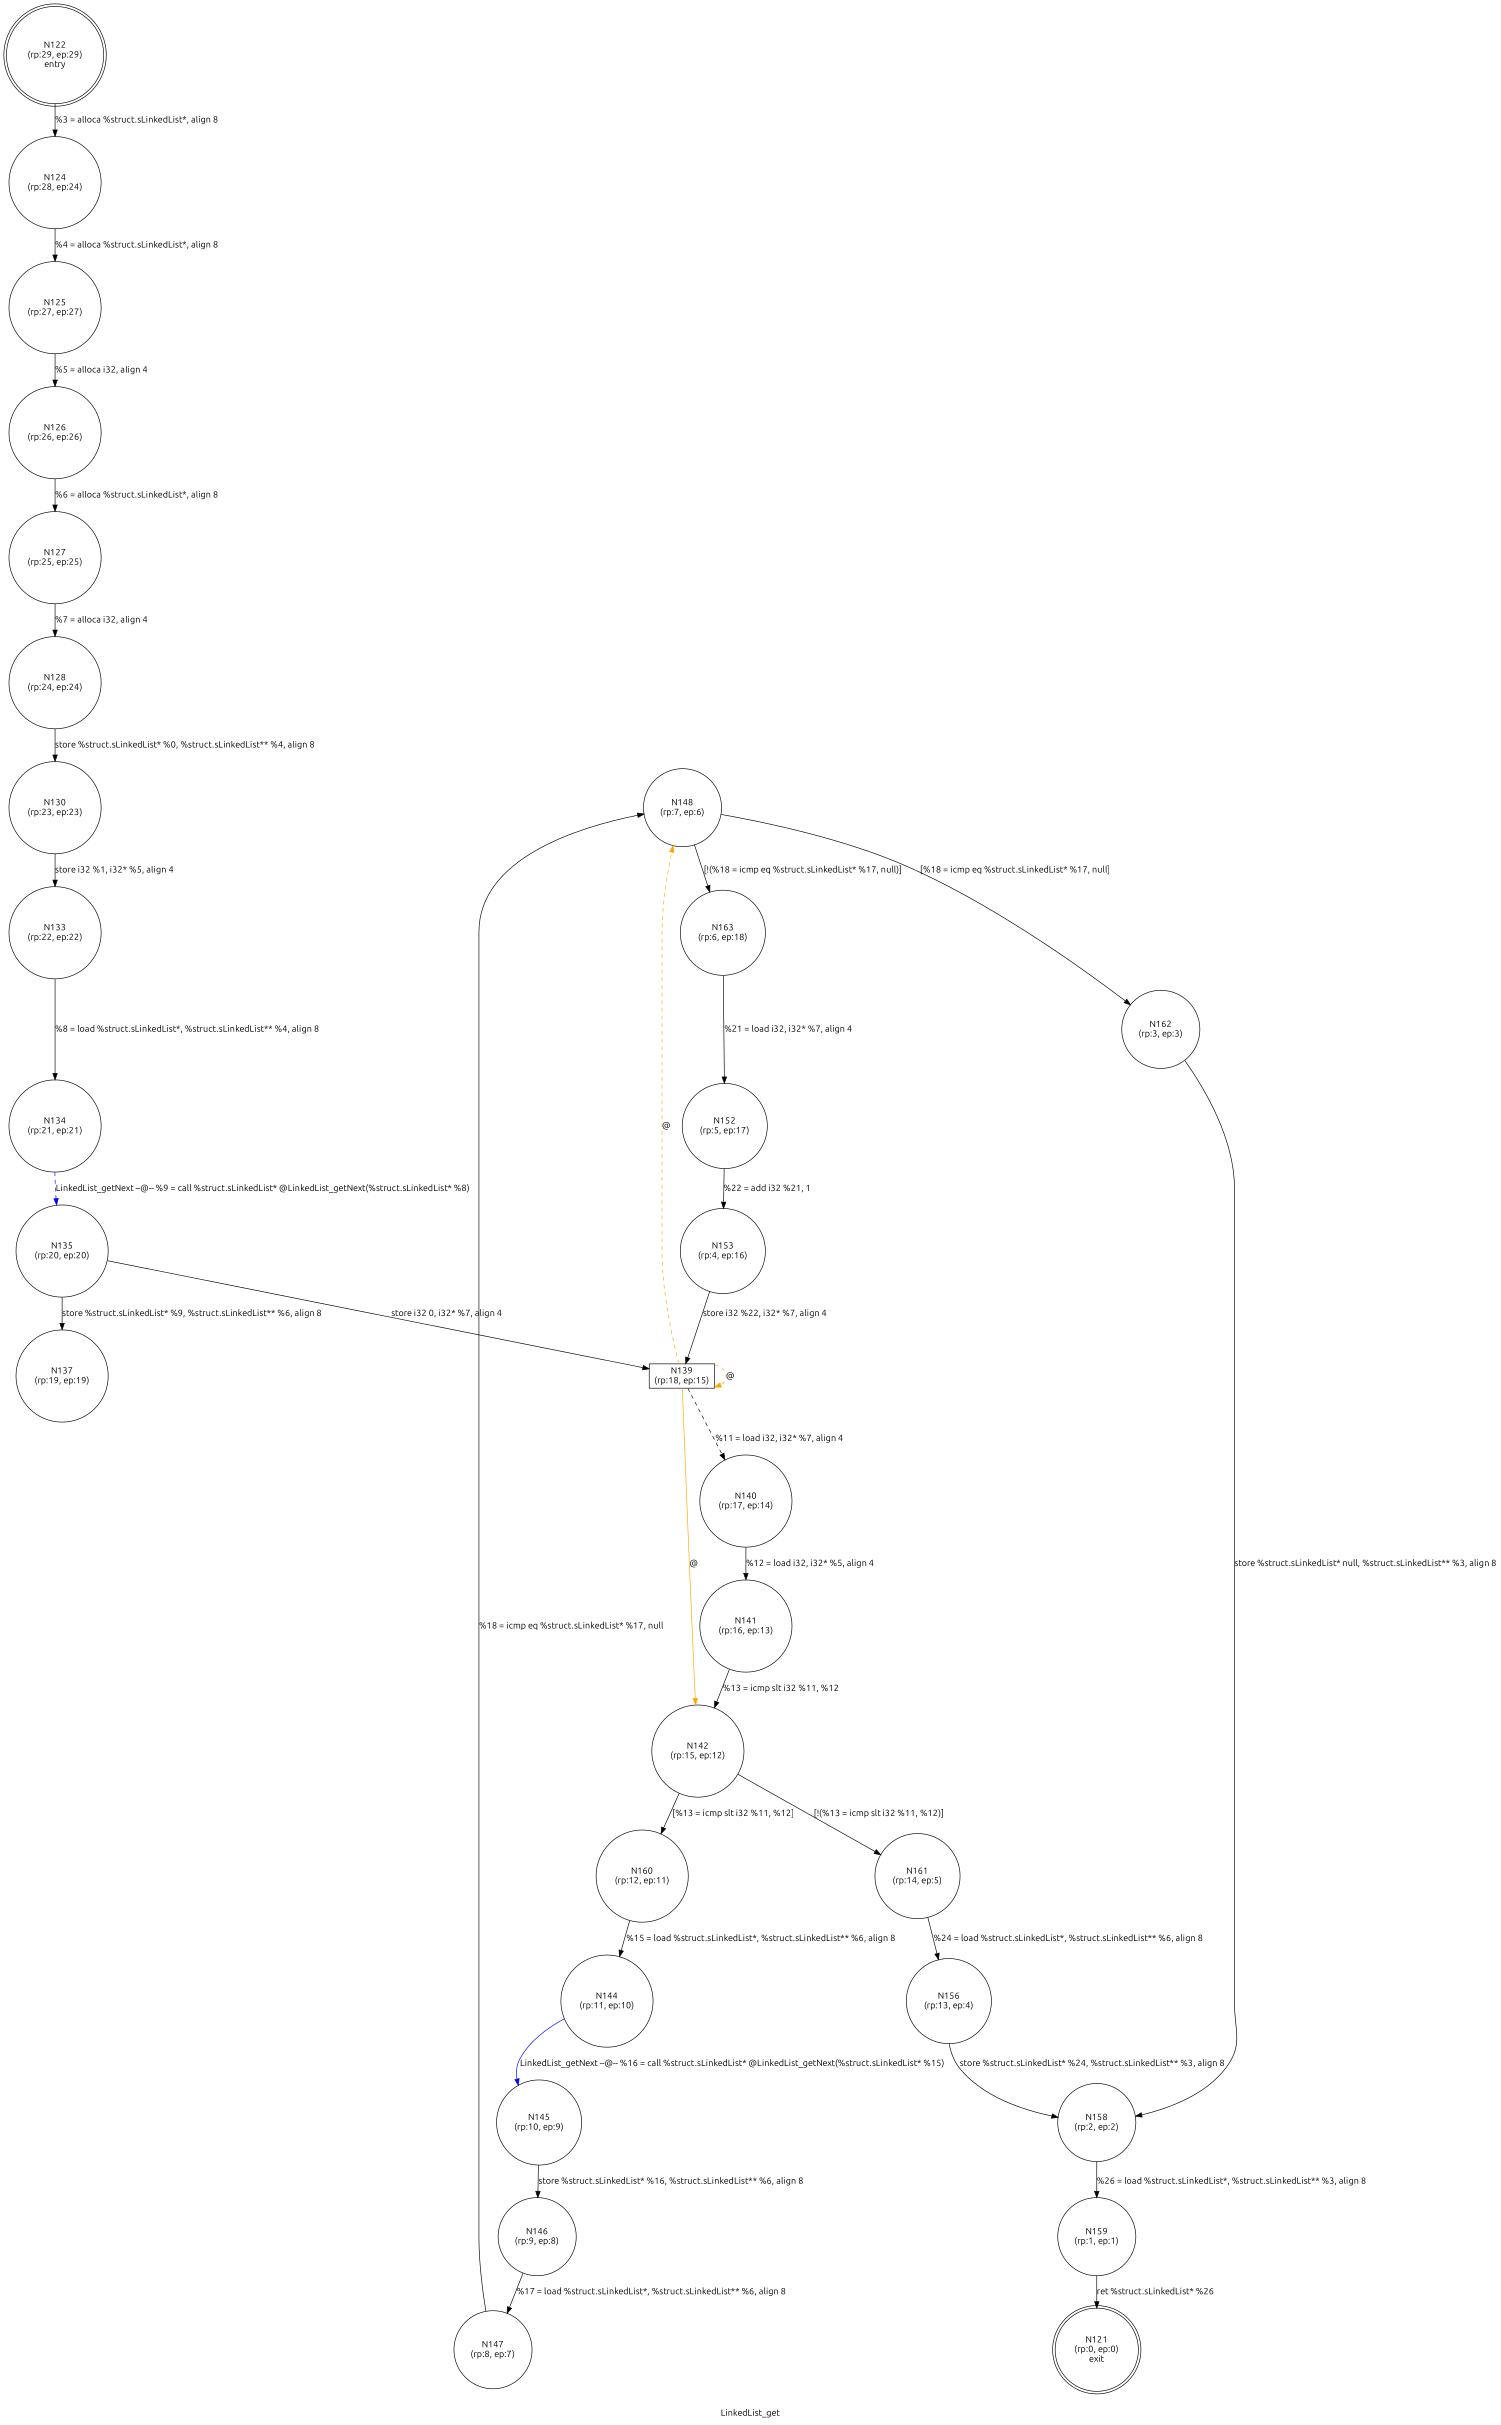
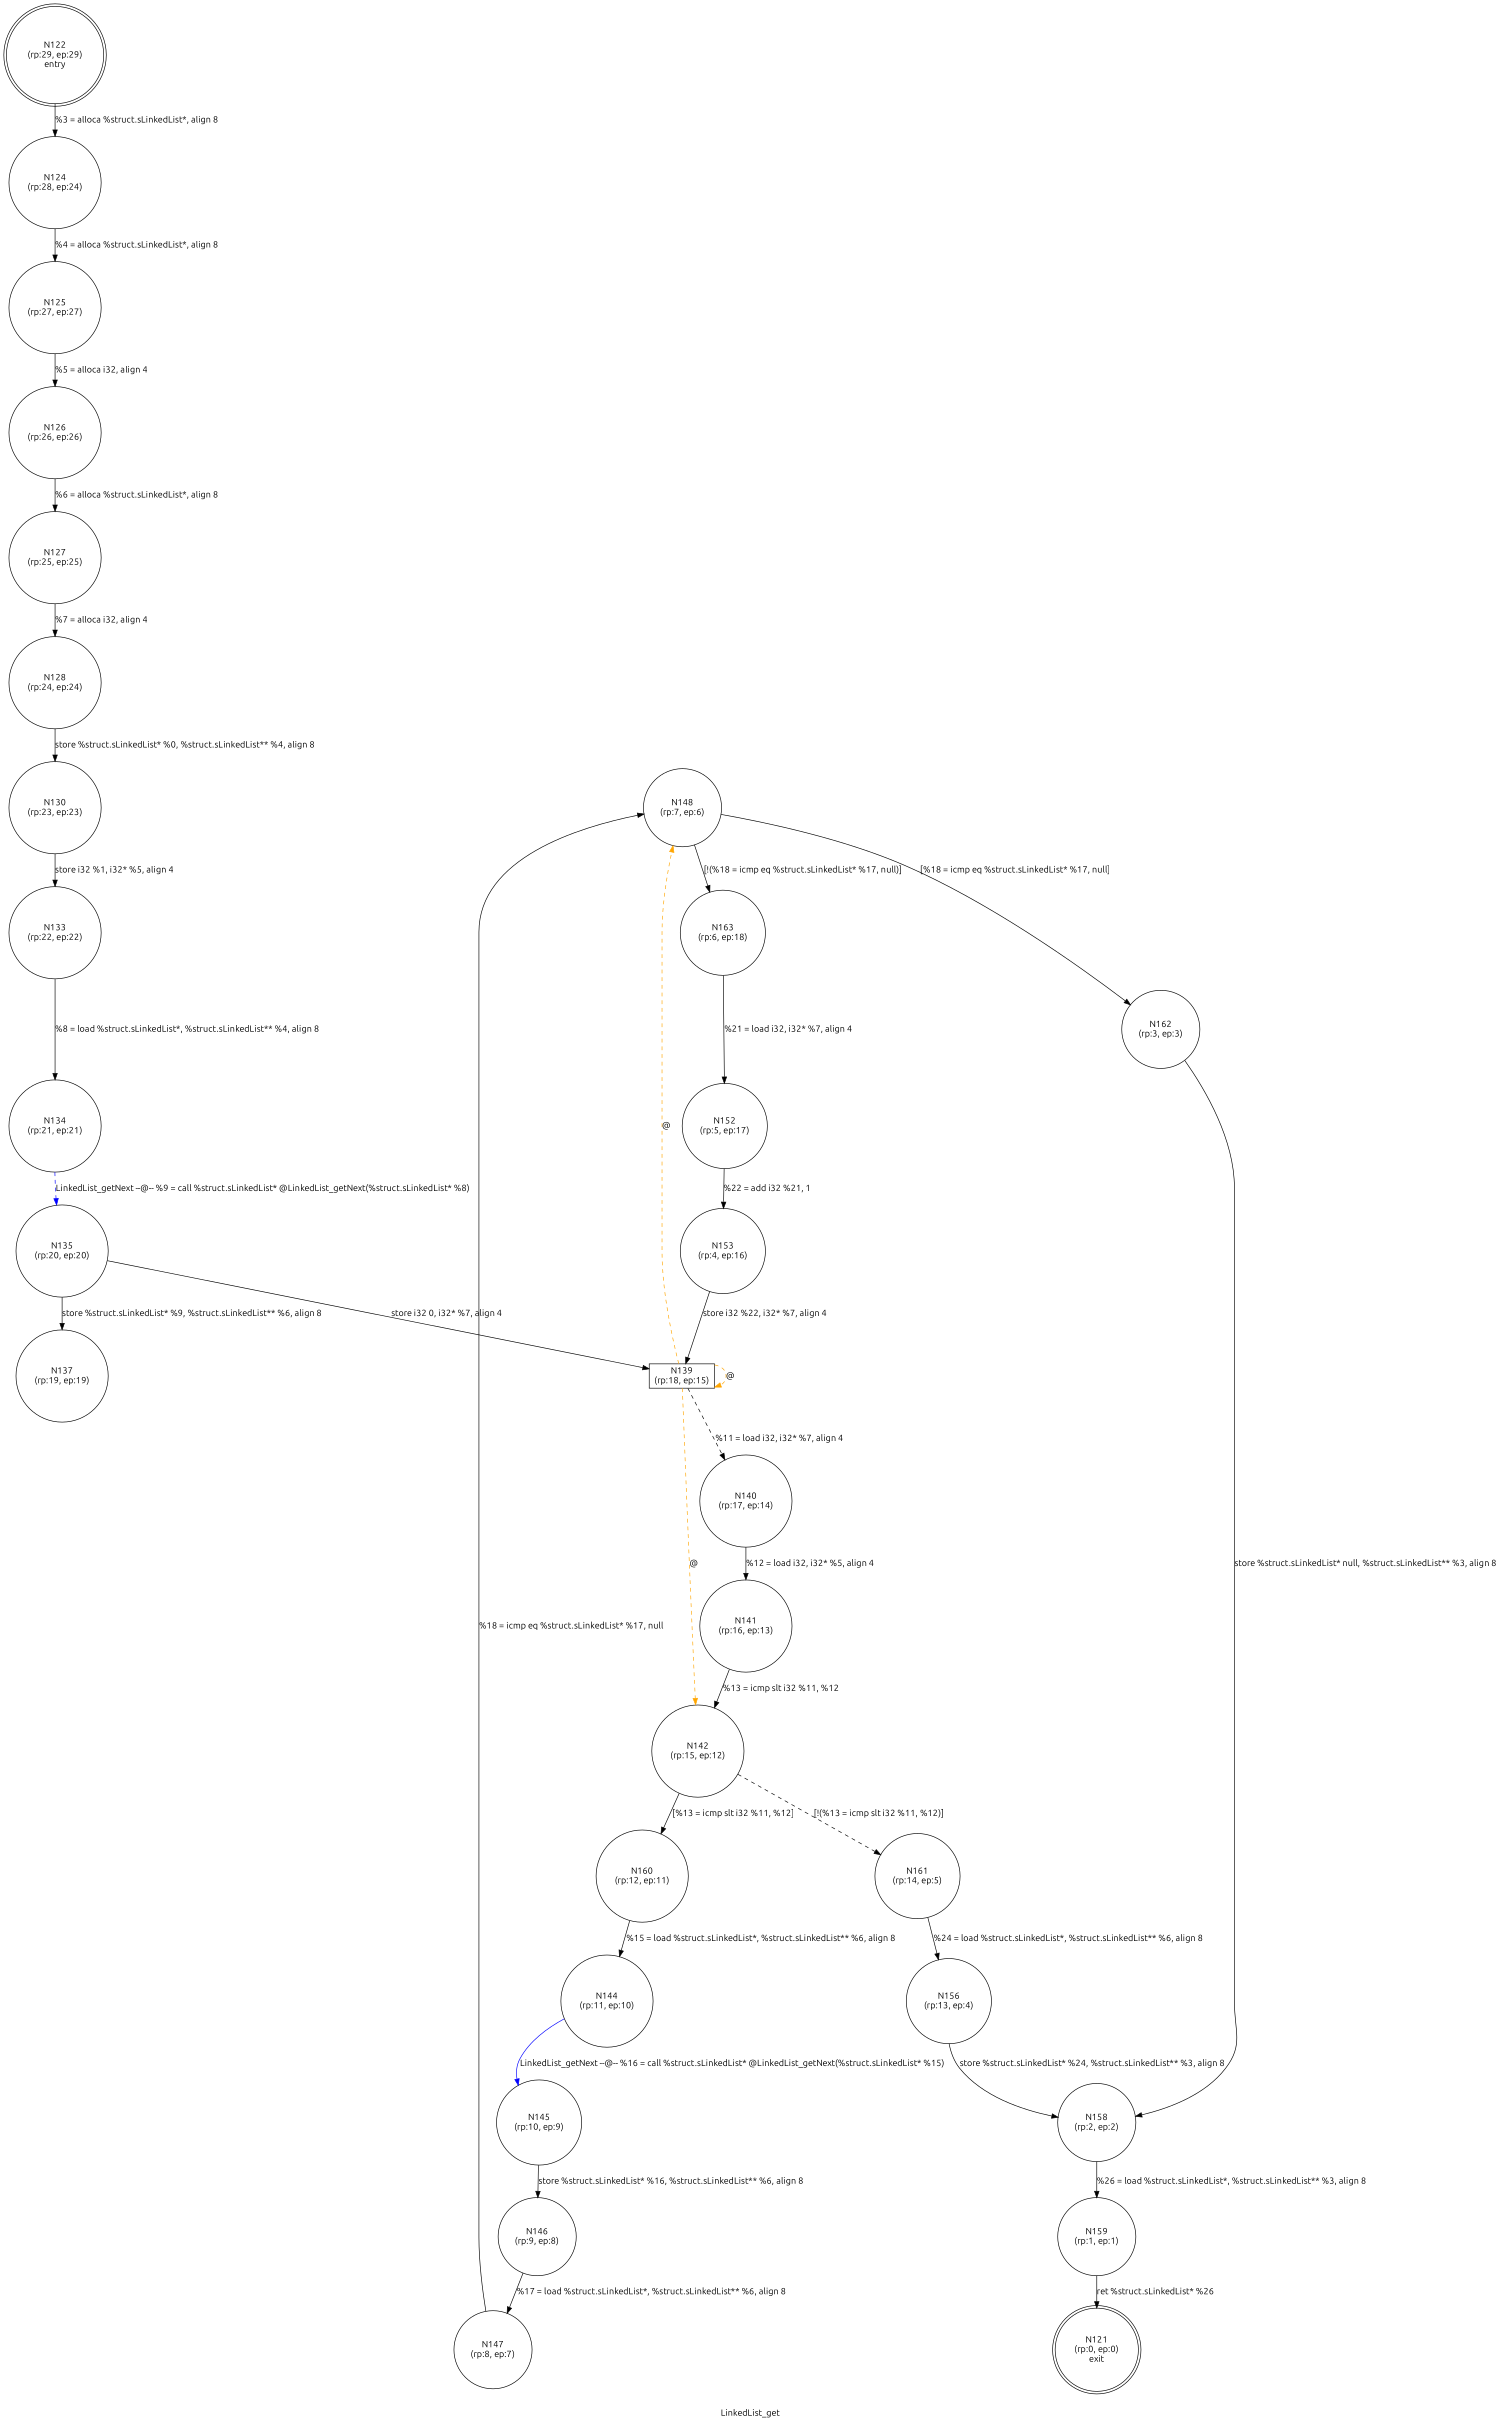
  digraph {
    fontname=Ubuntu
    label=LinkedList_get
    node [fontname=Ubuntu shape=circle]
    edge [fontname=Ubuntu]
    n1 [label="N121\n(rp:0, ep:0)\nexit" shape=doublecircle]
    n2 [label="N122\n(rp:29, ep:29)\nentry" shape=doublecircle]
    n3 [label="N124\n(rp:28, ep:24)"]
    n4 [label="N125\n(rp:27, ep:27)"]
    n5 [label="N126\n(rp:26, ep:26)"]
    n6 [label="N127\n(rp:25, ep:25)"]
    n7 [label="N128\n(rp:24, ep:24)"]
    n8 [label="N130\n(rp:23, ep:23)"]
    n9 [label="N133\n(rp:22, ep:22)"]
    n10 [label="N134\n(rp:21, ep:21)"]
    n11 [label="N135\n(rp:20, ep:20)"]
    n12 [label="N137\n(rp:19, ep:19)"]
    n13 [label="N139\n(rp:18, ep:15)" shape=box]
    n14 [label="N140\n(rp:17, ep:14)"]
    n15 [label="N148\n(rp:7, ep:6)"]
    n16 [label="N142\n(rp:15, ep:12)"]
    n17 [label="N141\n(rp:16, ep:13)"]
    n18 [label="N162\n(rp:3, ep:3)"]
    n19 [label="N163\n(rp:6, ep:18)"]
    n20 [label="N160\n(rp:12, ep:11)"]
    n21 [label="N161\n(rp:14, ep:5)"]
    n22 [label="N158\n(rp:2, ep:2)"]
    n23 [label="N152\n(rp:5, ep:17)"]
    n24 [label="N144\n(rp:11, ep:10)"]
    n25 [label="N156\n(rp:13, ep:4)"]
    n26 [label="N145\n(rp:10, ep:9)"]
    n27 [label="N146\n(rp:9, ep:8)"]
    n28 [label="N147\n(rp:8, ep:7)"]
    n29 [label="N159\n(rp:1, ep:1)"]
    n30 [label="N153\n(rp:4, ep:16)"]
    n2 -> n3 [label="%3 = alloca %struct.sLinkedList*, align 8"]
    n3 -> n4 [label="%4 = alloca %struct.sLinkedList*, align 8"]
    n4 -> n5 [label="%5 = alloca i32, align 4"]
    n5 -> n6 [label="%6 = alloca %struct.sLinkedList*, align 8"]
    n6 -> n7 [label="%7 = alloca i32, align 4"]
    n7 -> n8 [label="store %struct.sLinkedList* %0, %struct.sLinkedList** %4, align 8"]
    n8 -> n9 [label="store i32 %1, i32* %5, align 4"]
    n9 -> n10 [label="%8 = load %struct.sLinkedList*, %struct.sLinkedList** %4, align 8"]
    n10 -> n11 [color=blue label="LinkedList_getNext --@-- %9 = call %struct.sLinkedList* @LinkedList_getNext(%struct.sLinkedList* %8)" style=dashed]
    n11 -> n12 [label="store %struct.sLinkedList* %9, %struct.sLinkedList** %6, align 8"]
    n11 -> n13 [label="store i32 0, i32* %7, align 4"]
    n13 -> n13 [color=orange label="@" style=dashed]
    n13 -> n14 [label="%11 = load i32, i32* %7, align 4" style=dashed]
    n13 -> n15 [color=orange label="@" style=dashed]
-   n13 -> n16 [color=orange label="@" style=solid]
+   n13 -> n16 [color=orange label="@" style=dashed]
    n14 -> n17 [label="%12 = load i32, i32* %5, align 4"]
    n15 -> n18 [label="[%18 = icmp eq %struct.sLinkedList* %17, null]"]
    n15 -> n19 [label="[!(%18 = icmp eq %struct.sLinkedList* %17, null)]"]
    n16 -> n20 [label="[%13 = icmp slt i32 %11, %12]"]
-   n16 -> n21 [label="[!(%13 = icmp slt i32 %11, %12)]"]
+   n16 -> n21 [label="[!(%13 = icmp slt i32 %11, %12)]" style=dashed]
    n17 -> n16 [label="%13 = icmp slt i32 %11, %12"]
    n18 -> n22 [label="store %struct.sLinkedList* null, %struct.sLinkedList** %3, align 8"]
    n19 -> n23 [label="%21 = load i32, i32* %7, align 4"]
    n20 -> n24 [label="%15 = load %struct.sLinkedList*, %struct.sLinkedList** %6, align 8"]
    n21 -> n25 [label="%24 = load %struct.sLinkedList*, %struct.sLinkedList** %6, align 8"]
    n22 -> n29 [label="%26 = load %struct.sLinkedList*, %struct.sLinkedList** %3, align 8"]
    n23 -> n30 [label="%22 = add i32 %21, 1"]
    n24 -> n26 [color=blue label="LinkedList_getNext --@-- %16 = call %struct.sLinkedList* @LinkedList_getNext(%struct.sLinkedList* %15)" style=solid]
    n25 -> n22 [label="store %struct.sLinkedList* %24, %struct.sLinkedList** %3, align 8"]
    n26 -> n27 [label="store %struct.sLinkedList* %16, %struct.sLinkedList** %6, align 8"]
    n27 -> n28 [label="%17 = load %struct.sLinkedList*, %struct.sLinkedList** %6, align 8"]
    n28 -> n15 [label="%18 = icmp eq %struct.sLinkedList* %17, null"]
    n29 -> n1 [label="ret %struct.sLinkedList* %26"]
    n30 -> n13 [label="store i32 %22, i32* %7, align 4"]
  }
